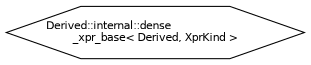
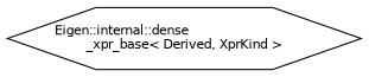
  digraph {
    rankdir=TB
-   n1 [color=black fillcolor=white fontname=Helvetica fontsize=10 height=0.2 label="Derived::internal::dense\l_xpr_base\< Derived, XprKind \>" shape=hexagon style=filled width=0.4]
+   n1 [color=black fillcolor=white fontname=Helvetica fontsize=10 height=0.2 label="Eigen::internal::dense\l_xpr_base\< Derived, XprKind \>" shape=hexagon style=filled width=0.4]
  }
